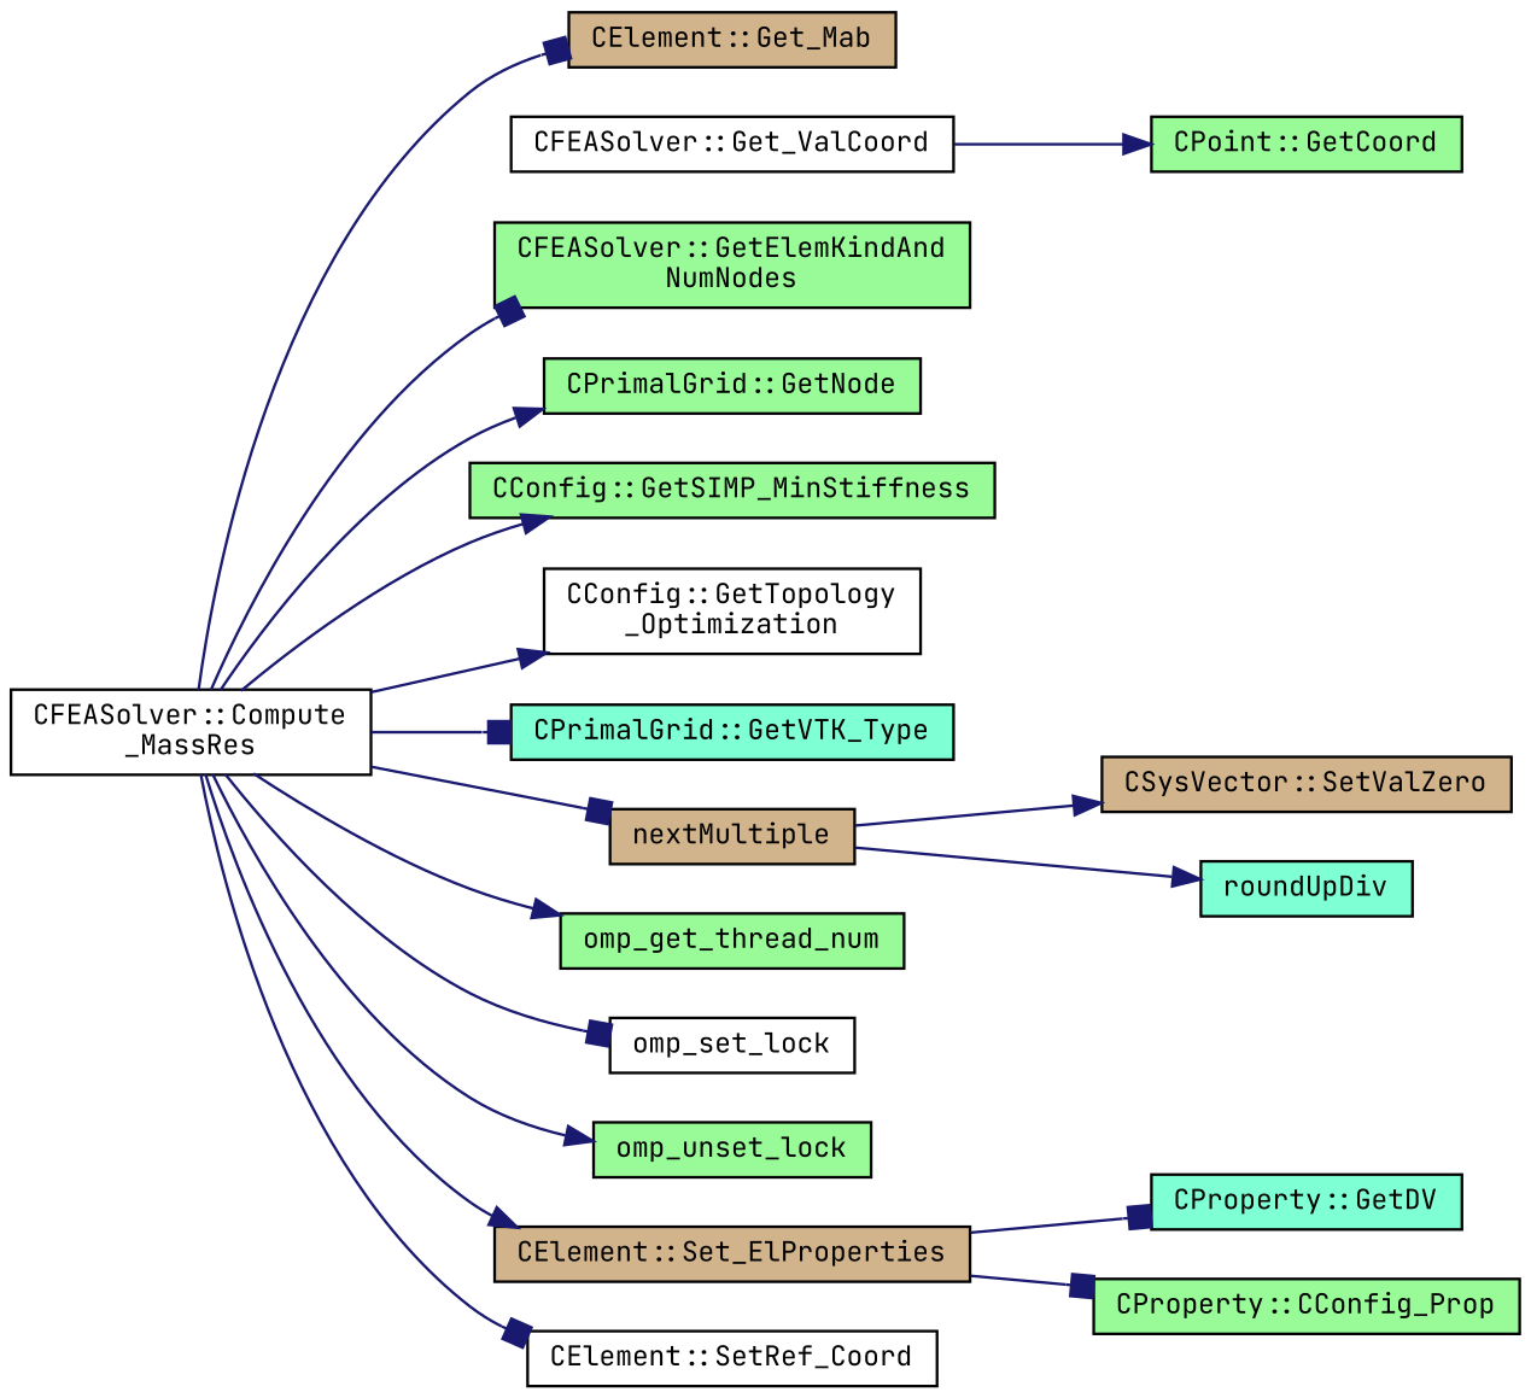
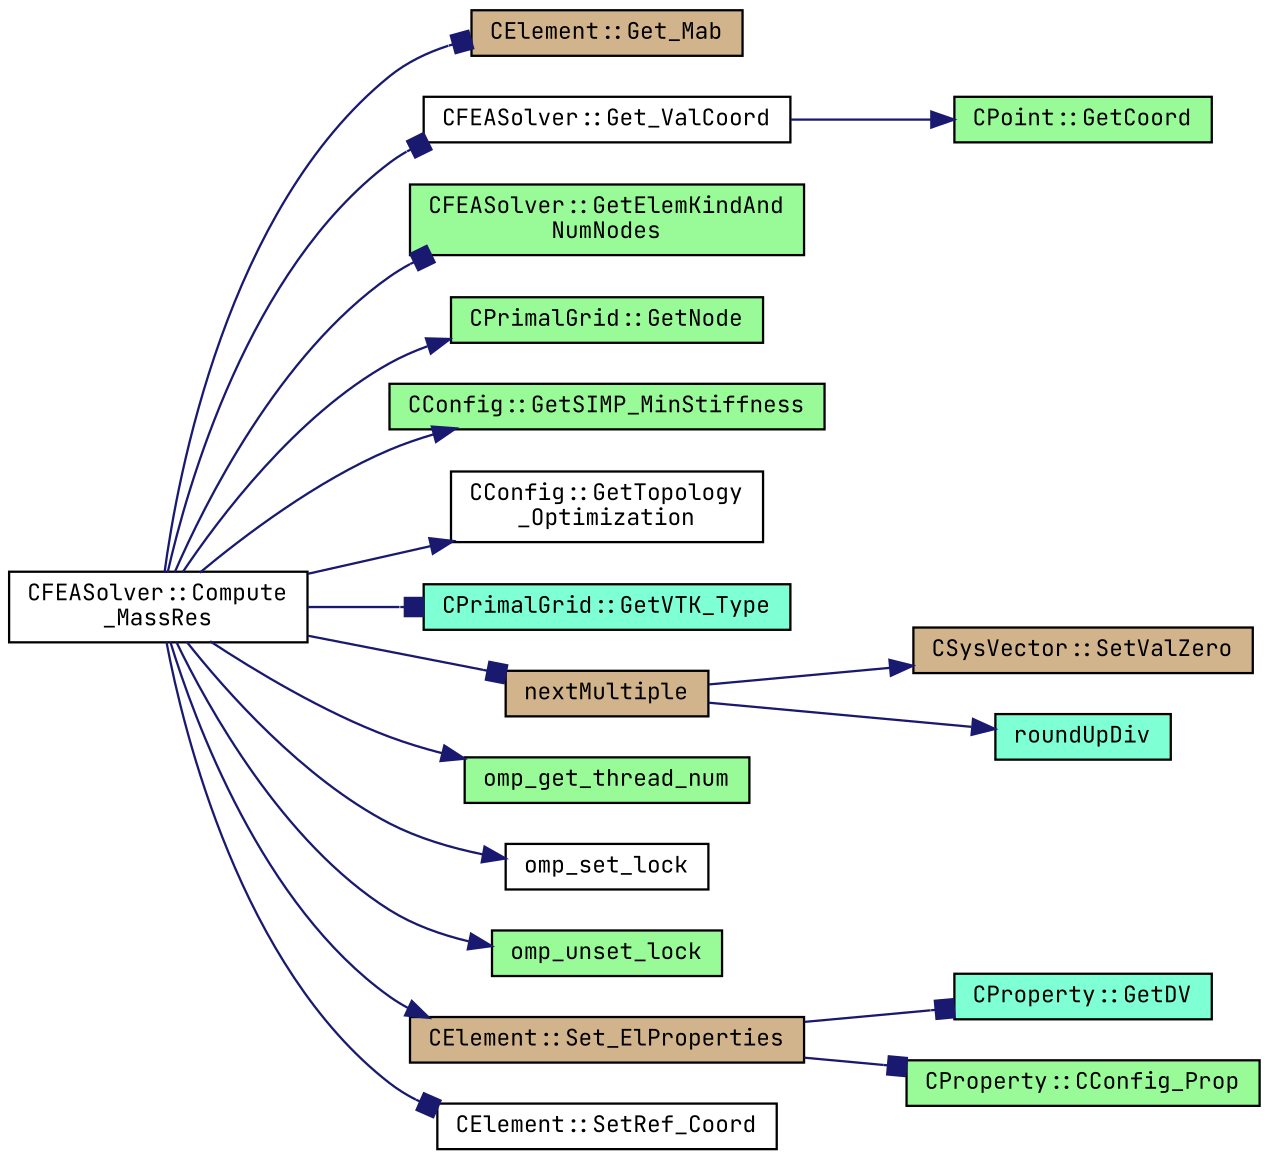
  digraph {
    fontname="JetBrains Mono"
    rankdir=LR
    node [color=black fillcolor=palegreen fontname="JetBrains Mono" fontsize=10 shape=record style=filled]
    edge [arrowhead=normal color=midnightblue fontname="JetBrains Mono" fontsize=10 labelfontname=Helvetica labelfontsize=10 style=solid]
    n1 [fillcolor=white fontcolor=black height=0.2 label="CFEASolver::Compute\l_MassRes" width=0.4]
    n2 [fillcolor=tan height=0.2 label="CElement::Get_Mab" width=0.4]
    n3 [fillcolor=white height=0.2 label="CFEASolver::Get_ValCoord" width=0.4]
    n4 [height=0.2 label="CFEASolver::GetElemKindAnd\lNumNodes" width=0.4]
    n5 [height=0.2 label="CPrimalGrid::GetNode" width=0.4]
    n6 [height=0.2 label="CConfig::GetSIMP_MinStiffness" width=0.4]
    n7 [fillcolor=white height=0.2 label="CConfig::GetTopology\l_Optimization" width=0.4]
    n8 [fillcolor=aquamarine height=0.2 label="CPrimalGrid::GetVTK_Type" width=0.4]
    n9 [fillcolor=tan height=0.2 label=nextMultiple width=0.4]
    n10 [height=0.2 label=omp_get_thread_num width=0.4]
    n11 [fillcolor=white height=0.2 label=omp_set_lock width=0.4]
    n12 [height=0.2 label=omp_unset_lock width=0.4]
    n13 [fillcolor=tan height=0.2 label="CElement::Set_ElProperties" width=0.4]
    n14 [fillcolor=white height=0.2 label="CElement::SetRef_Coord" width=0.4]
    n15 [height=0.2 label="CPoint::GetCoord" width=0.4]
    n16 [fillcolor=tan height=0.2 label="CSysVector::SetValZero" width=0.4]
    n17 [fillcolor=aquamarine height=0.2 label=roundUpDiv width=0.4]
    n18 [fillcolor=aquamarine height=0.2 label="CProperty::GetDV" width=0.4]
    n19 [height=0.2 label="CProperty::CConfig_Prop" width=0.4]
    n1 -> n2 [arrowhead=box]
+   n1 -> n3 [arrowhead=box]
    n1 -> n4 [arrowhead=box]
    n1 -> n5
    n1 -> n6
    n1 -> n7
    n1 -> n8 [arrowhead=box]
    n1 -> n9 [arrowhead=box]
    n1 -> n10
-   n1 -> n11 [arrowhead=box]
+   n1 -> n11
    n1 -> n12
    n1 -> n13
    n1 -> n14 [arrowhead=box]
    n3 -> n15
    n9 -> n16
    n9 -> n17
    n13 -> n18 [arrowhead=box]
    n13 -> n19 [arrowhead=box]
  }
